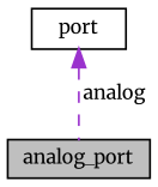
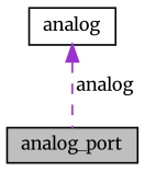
  digraph {
    fontname=Merriweather
    node [color=black fontname=Merriweather fontsize=10 shape=record style=filled]
    n1 [fillcolor=grey75 fontcolor=black height=0.2 label=analog_port width=0.4]
-   n2 [fillcolor=white height=0.2 label=port width=0.4]
+   n2 [fillcolor=white height=0.2 label=analog width=0.4]
    n2 -> n1 [color=darkorchid3 dir=back fontname=Merriweather fontsize=10 label=" analog" labelfontname=Helvetica labelfontsize=10 style=dashed]
  }
